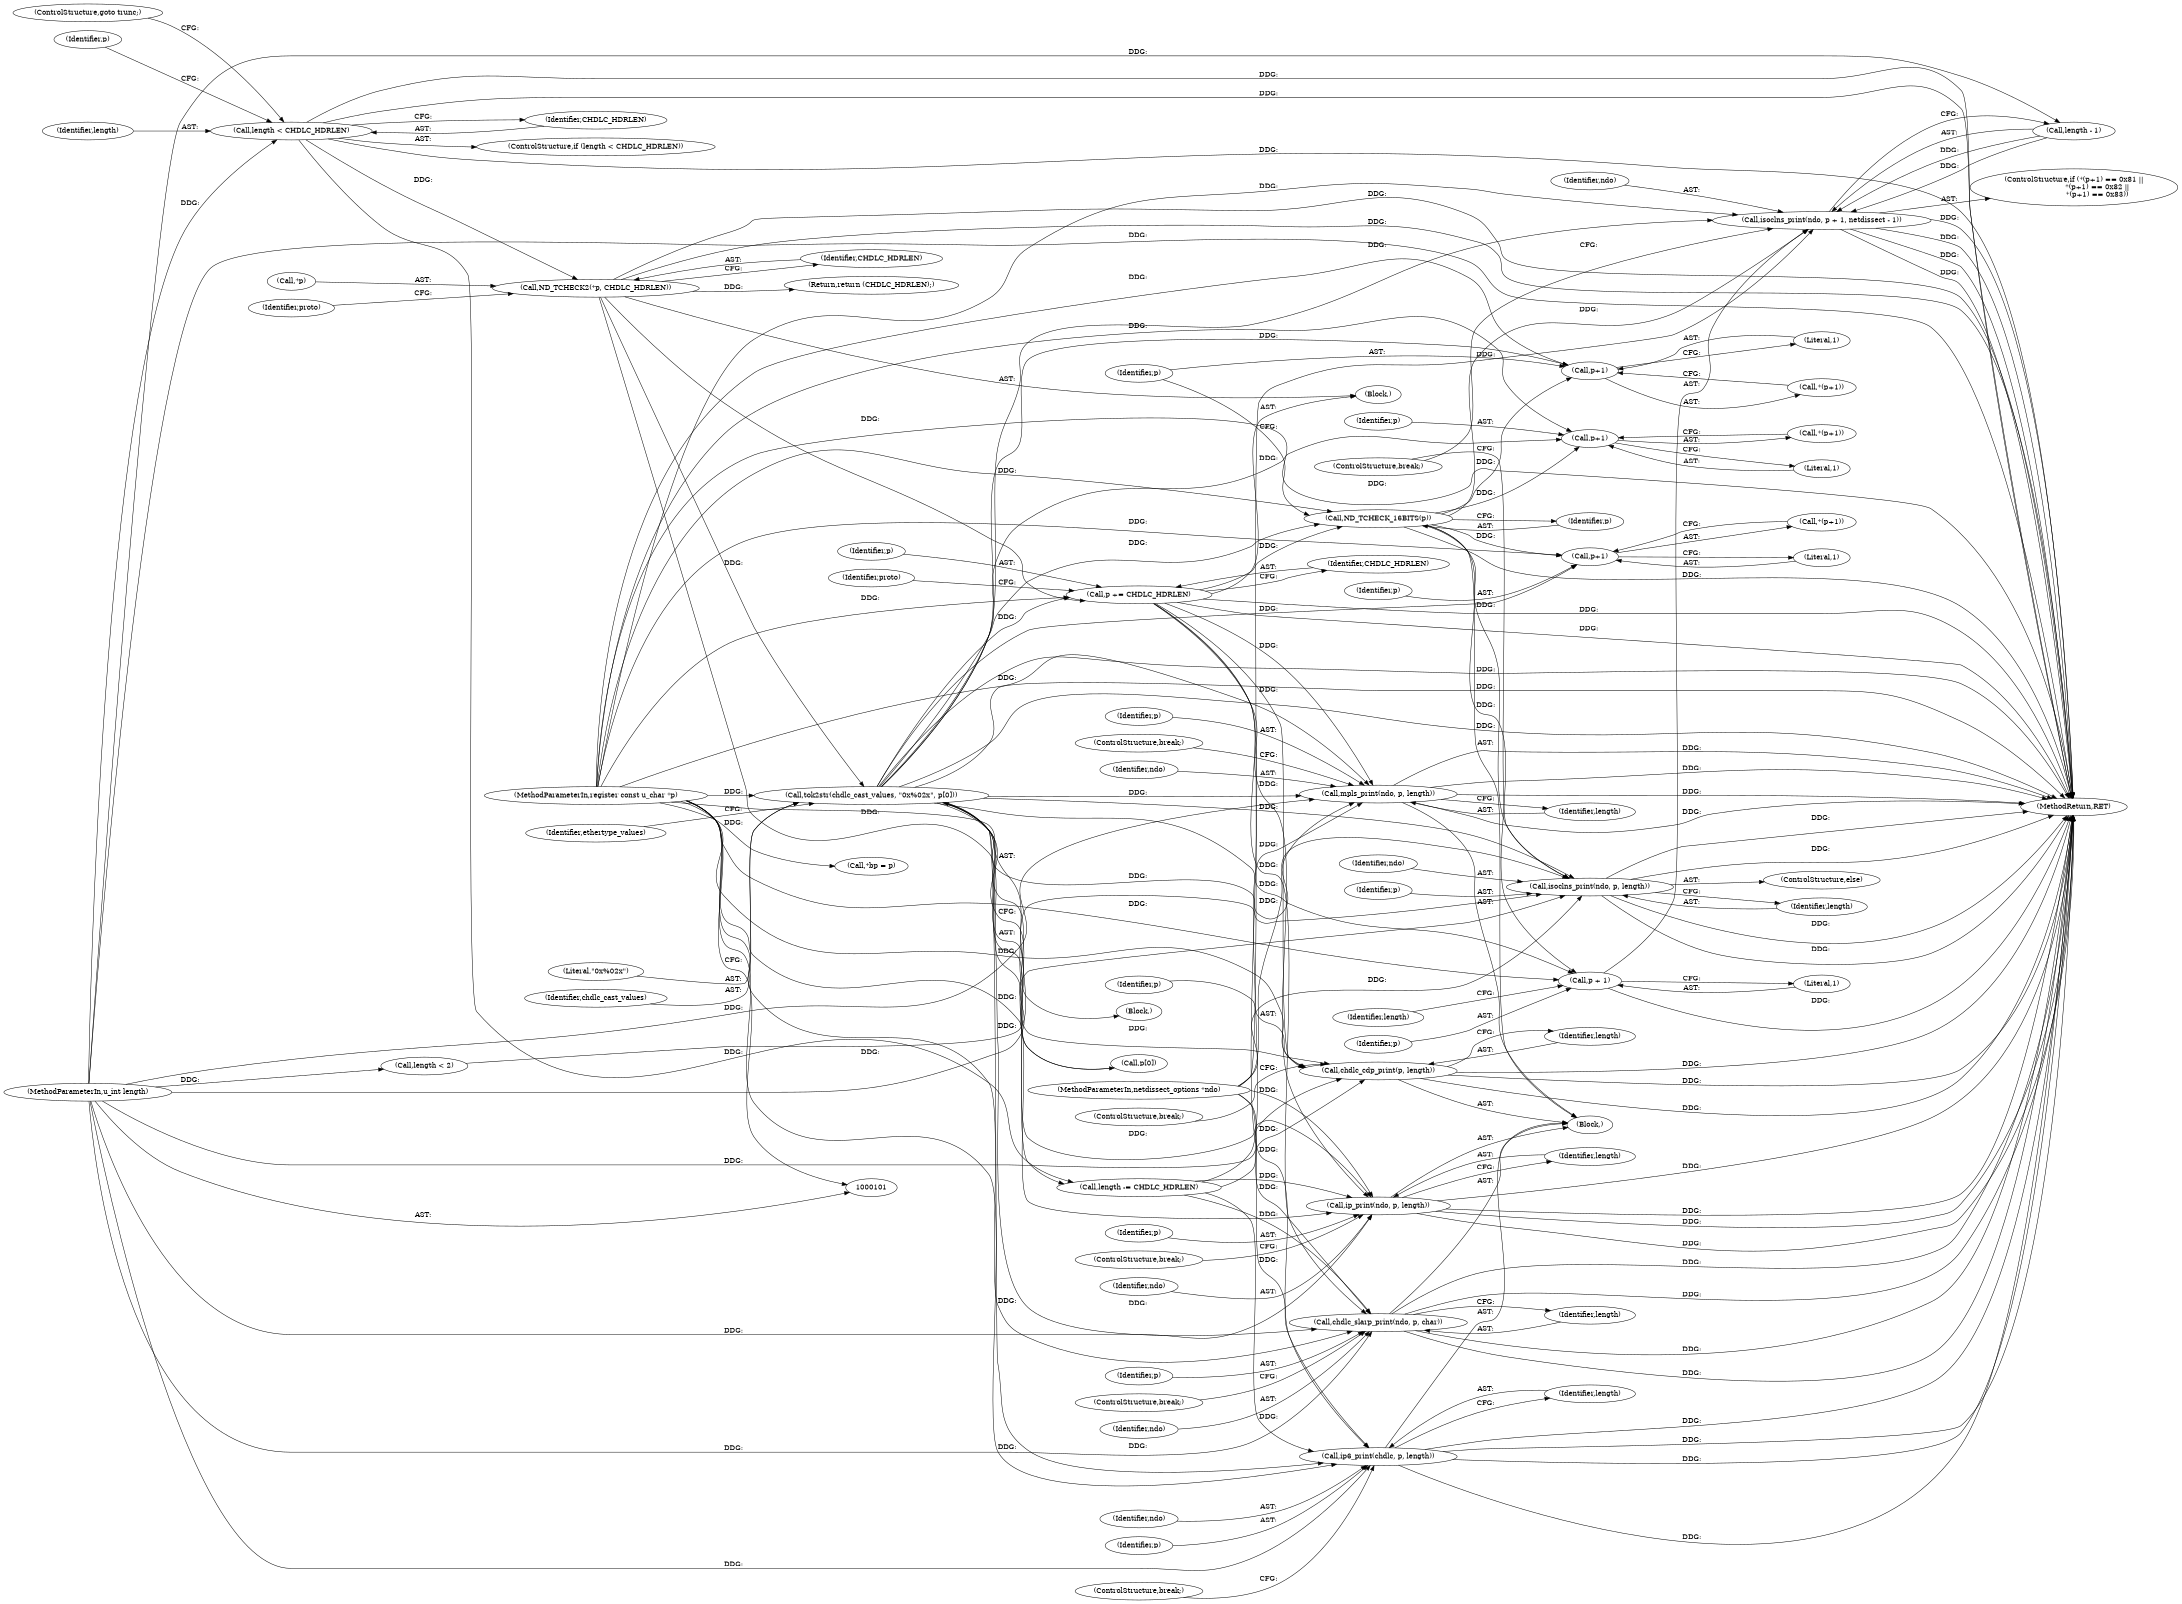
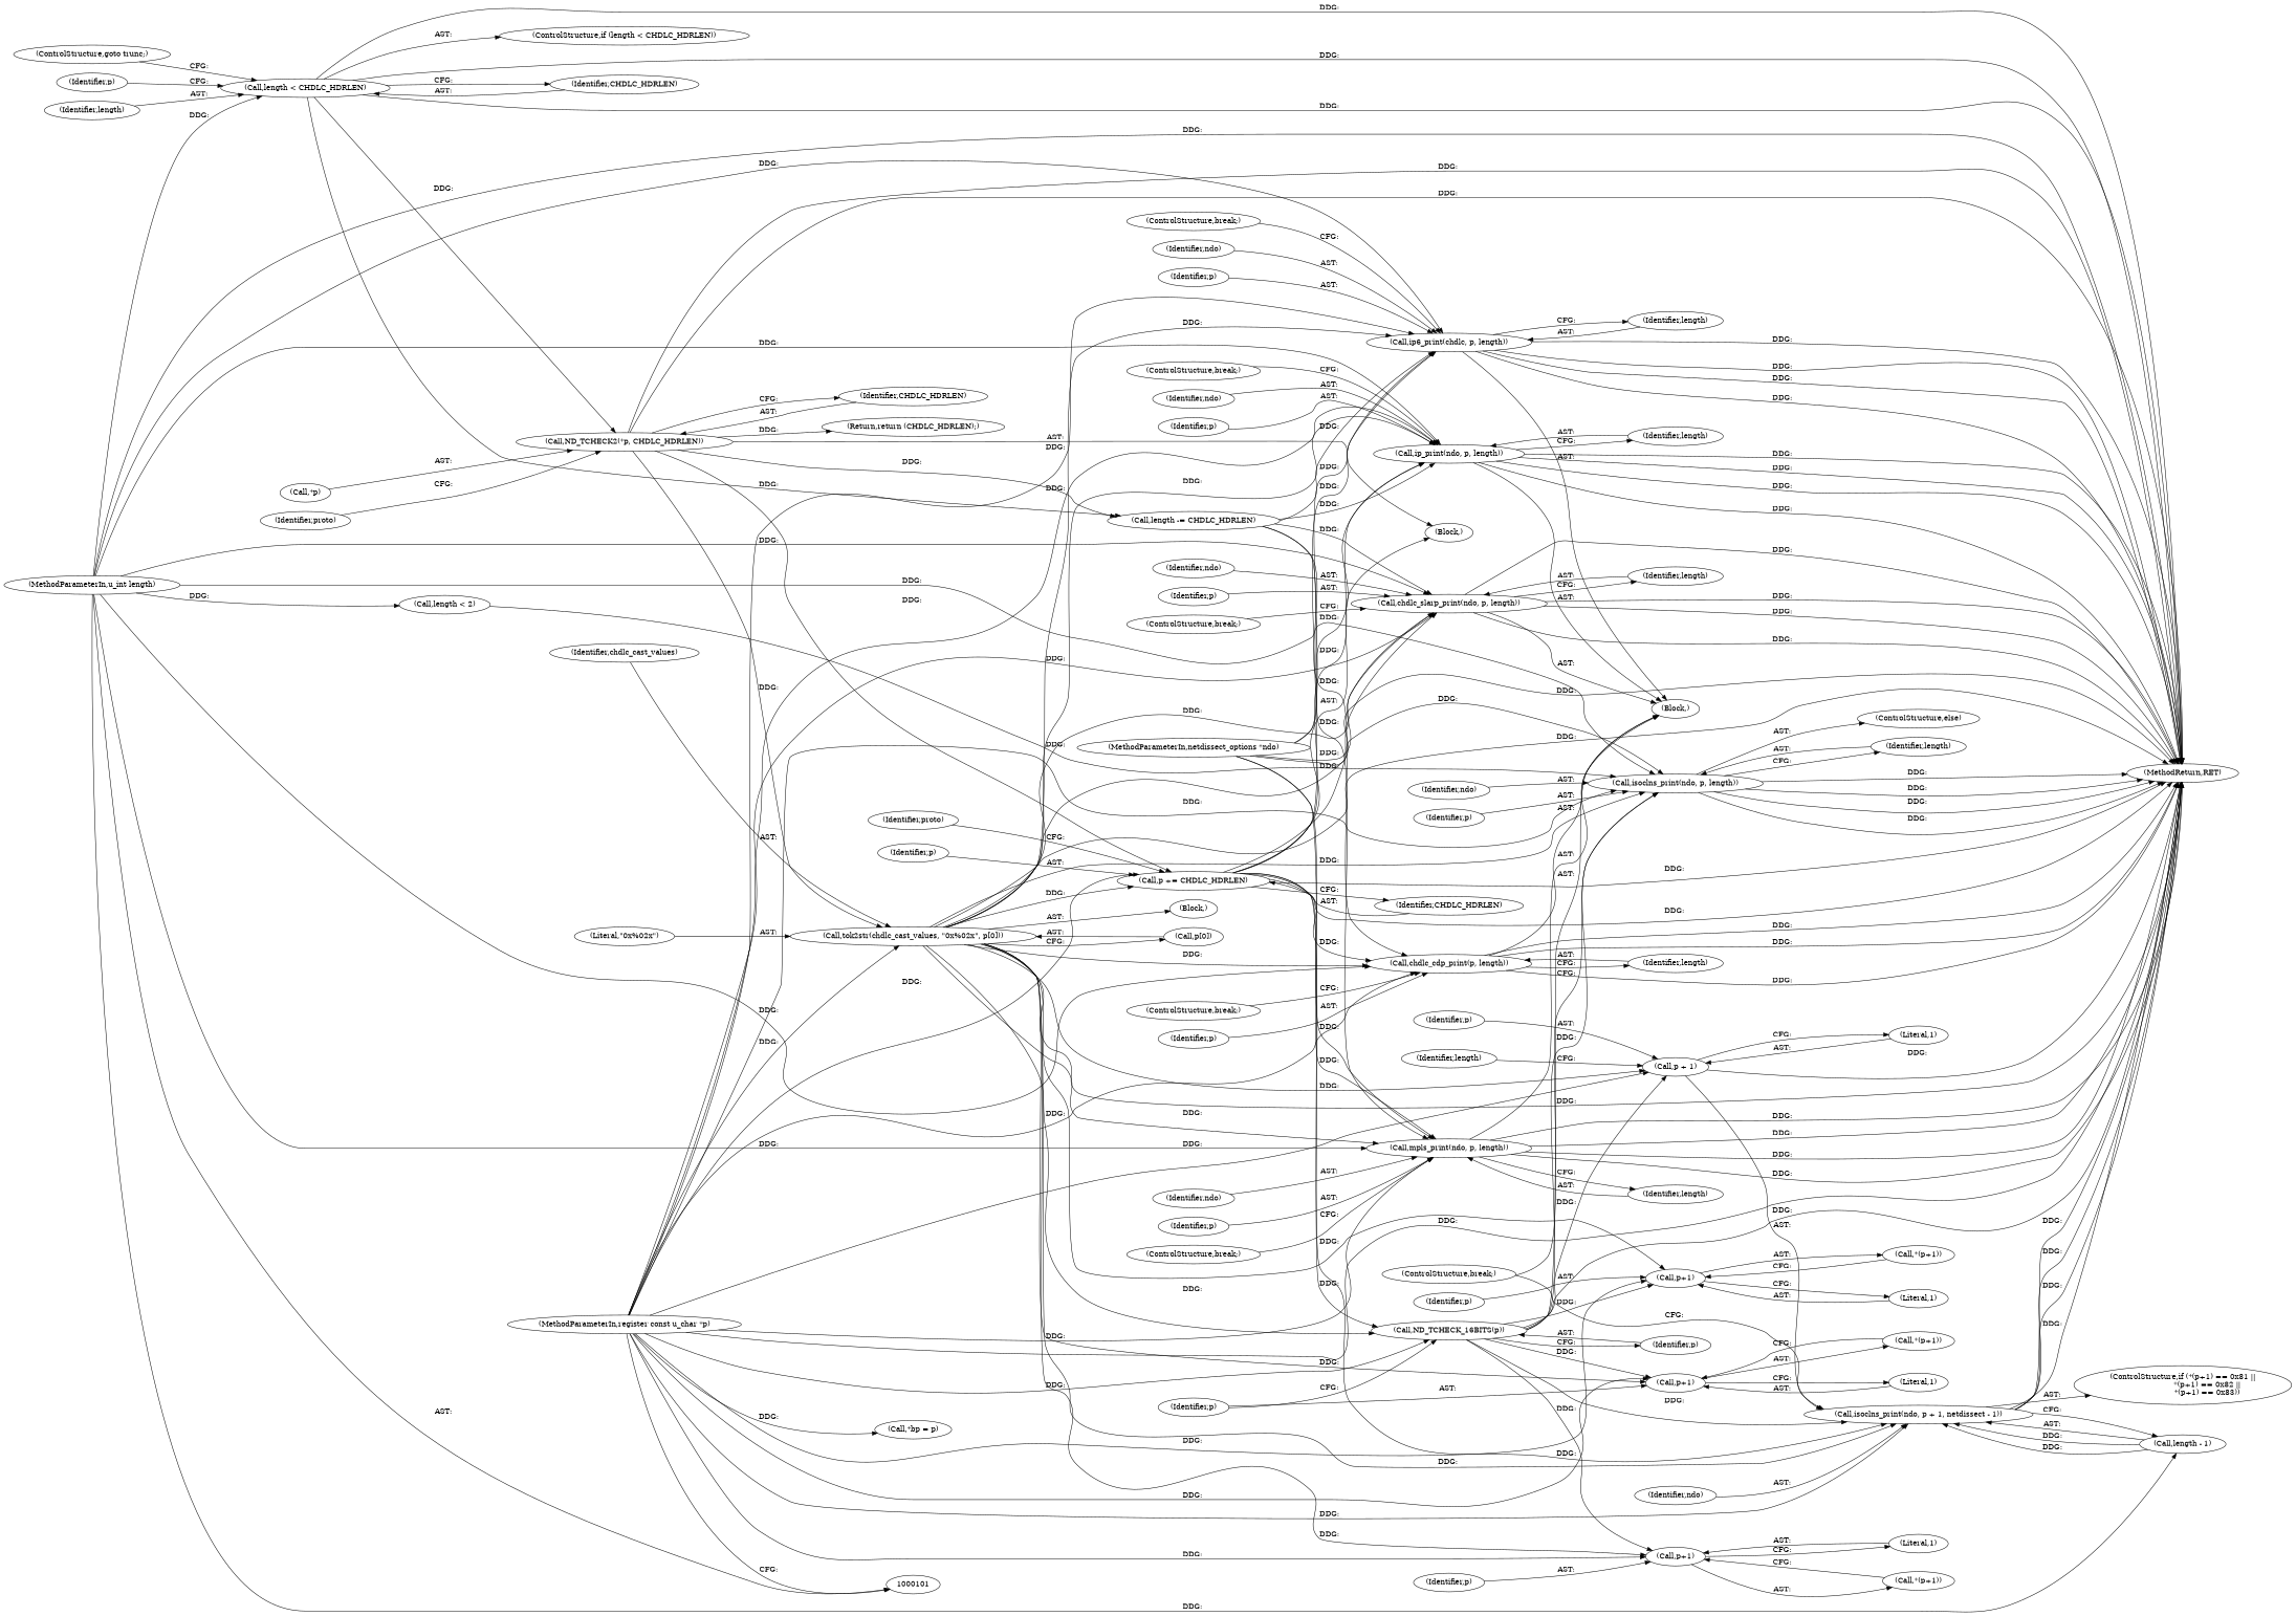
  digraph {
    rankdir=LR
    n1 [label="(Call,tok2str(chdlc_cast_values, \"0x%02x\", p[0]))"]
    n2 [label="(Call,p += CHDLC_HDRLEN)"]
    n3 [label="(Call,ip_print(ndo, p, length))"]
    n4 [label="(Call,ip6_print(chdlc, p, length))"]
-   n5 [label="(Call,chdlc_slarp_print(ndo, p, char))"]
+   n5 [label="(Call,chdlc_slarp_print(ndo, p, length))"]
    n6 [label="(Call,chdlc_cdp_print(p, length))"]
    n7 [label="(Call,mpls_print(ndo, p, length))"]
    n8 [label="(Call,ND_TCHECK_16BITS(p))"]
    n9 [label="(Call,p+1)"]
    n10 [label="(Call,p+1)"]
    n11 [label="(Call,p+1)"]
    n12 [label="(Call,isoclns_print(ndo, p + 1, netdissect - 1))"]
    n13 [label="(Call,p + 1)"]
    n14 [label="(Call,isoclns_print(ndo, p, length))"]
    n15 [label="(Block,)"]
    n16 [label="(Call,p[0])"]
    n17 [label="(MethodReturn,RET)"]
    n18 [label="(Block,)"]
    n19 [label="(Identifier,CHDLC_HDRLEN)"]
    n20 [label="(Block,)"]
    n21 [label="(Identifier,length)"]
    n22 [label="(Identifier,length)"]
    n23 [label="(Identifier,length)"]
    n24 [label="(Identifier,length)"]
    n25 [label="(Identifier,length)"]
    n26 [label="(Identifier,p)"]
    n27 [label="(Call,*(p+1))"]
    n28 [label="(Literal,1)"]
    n29 [label="(Literal,1)"]
    n30 [label="(Call,*(p+1))"]
    n31 [label="(Literal,1)"]
    n32 [label="(Call,*(p+1))"]
    n33 [label="(Call,length - 1)"]
    n34 [label="(ControlStructure,if (*(p+1) == 0x81 ||\n                     *(p+1) == 0x82 ||\n                     *(p+1) == 0x83))"]
    n35 [label="(Literal,1)"]
    n36 [label="(ControlStructure,else)"]
    n37 [label="(Identifier,length)"]
    n38 [label="(Call,ND_TCHECK2(*p, CHDLC_HDRLEN))"]
    n39 [label="(Identifier,CHDLC_HDRLEN)"]
    n40 [label="(Return,return (CHDLC_HDRLEN);)"]
    n41 [label="(Call,length -= CHDLC_HDRLEN)"]
    n42 [label="(Call,length < CHDLC_HDRLEN)"]
    n43 [label="(ControlStructure,if (length < CHDLC_HDRLEN))"]
    n44 [label="(Identifier,CHDLC_HDRLEN)"]
    n45 [label="(MethodParameterIn,u_int length)"]
    n46 [label="(Call,length < 2)"]
    1000101
    n48 [label="(MethodParameterIn,register const u_char *p)"]
    n49 [label="(Call,*bp = p)"]
    n50 [label="(Identifier,ndo)"]
    n51 [label="(Identifier,p)"]
    n52 [label="(ControlStructure,break;)"]
    n53 [label="(Call,*p)"]
-   n54 [label="(Identifier,ethertype_values)"]
    n55 [label="(Identifier,proto)"]
    n56 [label="(Identifier,ndo)"]
    n57 [label="(Identifier,ndo)"]
    n58 [label="(Identifier,p)"]
    n59 [label="(Identifier,p)"]
    n60 [label="(ControlStructure,break;)"]
    n61 [label="(Literal,\"0x%02x\")"]
    n62 [label="(ControlStructure,break;)"]
    n63 [label="(Identifier,ndo)"]
    n64 [label="(Identifier,length)"]
    n65 [label="(Identifier,p)"]
    n66 [label="(ControlStructure,break;)"]
    n67 [label="(Identifier,ndo)"]
    n68 [label="(ControlStructure,goto trunc;)"]
    n69 [label="(ControlStructure,break;)"]
    n70 [label="(Identifier,chdlc_cast_values)"]
    n71 [label="(Identifier,ndo)"]
    n72 [label="(Identifier,p)"]
    n73 [label="(Identifier,p)"]
    n74 [label="(Identifier,p)"]
    n75 [label="(Identifier,proto)"]
    n76 [label="(Identifier,p)"]
    n77 [label="(Identifier,p)"]
    n78 [label="(Identifier,p)"]
    n79 [label="(ControlStructure,break;)"]
    n80 [label="(Identifier,p)"]
    n81 [label="(MethodParameterIn,netdissect_options *ndo)"]
    n82 [label="(Identifier,p)"]
    n83 [label="(Identifier,length)"]
    n1 -> n2 [label="DDG: "]
    n1 -> n3 [label="DDG: "]
    n1 -> n4 [label="DDG: "]
    n1 -> n5 [label="DDG: "]
    n1 -> n6 [label="DDG: "]
    n1 -> n7 [label="DDG: "]
    n1 -> n8 [label="DDG: "]
    n1 -> n9 [label="DDG: "]
    n1 -> n10 [label="DDG: "]
    n1 -> n11 [label="DDG: "]
    n1 -> n12 [label="DDG: "]
    n1 -> n13 [label="DDG: "]
    n1 -> n14 [label="DDG: "]
    n1 -> n15 [label="AST: "]
    n1 -> n16 [label="CFG: "]
    n1 -> n17 [label="DDG: "]
    n1 -> n17 [label="DDG: "]
    n1 -> n17 [label="DDG: "]
    n2 -> n3 [label="DDG: "]
    n2 -> n4 [label="DDG: "]
    n2 -> n5 [label="DDG: "]
    n2 -> n6 [label="DDG: "]
    n2 -> n7 [label="DDG: "]
    n2 -> n8 [label="DDG: "]
    n2 -> n17 [label="DDG: "]
    n2 -> n17 [label="DDG: "]
    n2 -> n18 [label="AST: "]
    n2 -> n19 [label="CFG: "]
    n3 -> n17 [label="DDG: "]
    n3 -> n17 [label="DDG: "]
    n3 -> n17 [label="DDG: "]
    n3 -> n17 [label="DDG: "]
    n3 -> n20 [label="AST: "]
    n3 -> n21 [label="CFG: "]
    n4 -> n17 [label="DDG: "]
    n4 -> n17 [label="DDG: "]
    n4 -> n17 [label="DDG: "]
    n4 -> n17 [label="DDG: "]
    n4 -> n20 [label="AST: "]
    n4 -> n22 [label="CFG: "]
    n5 -> n17 [label="DDG: "]
    n5 -> n17 [label="DDG: "]
    n5 -> n17 [label="DDG: "]
    n5 -> n17 [label="DDG: "]
    n5 -> n20 [label="AST: "]
    n5 -> n23 [label="CFG: "]
    n6 -> n17 [label="DDG: "]
    n6 -> n17 [label="DDG: "]
    n6 -> n17 [label="DDG: "]
    n6 -> n20 [label="AST: "]
    n6 -> n24 [label="CFG: "]
    n7 -> n17 [label="DDG: "]
    n7 -> n17 [label="DDG: "]
    n7 -> n17 [label="DDG: "]
    n7 -> n17 [label="DDG: "]
    n7 -> n20 [label="AST: "]
    n7 -> n25 [label="CFG: "]
    n8 -> n9 [label="DDG: "]
    n8 -> n10 [label="DDG: "]
    n8 -> n11 [label="DDG: "]
    n8 -> n12 [label="DDG: "]
    n8 -> n13 [label="DDG: "]
    n8 -> n14 [label="DDG: "]
    n8 -> n17 [label="DDG: "]
    n8 -> n20 [label="AST: "]
    n8 -> n26 [label="CFG: "]
    n9 -> n27 [label="AST: "]
    n9 -> n28 [label="CFG: "]
    n10 -> n29 [label="CFG: "]
    n10 -> n30 [label="AST: "]
    n11 -> n31 [label="CFG: "]
    n11 -> n32 [label="AST: "]
    n12 -> n17 [label="DDG: "]
    n12 -> n17 [label="DDG: "]
    n12 -> n17 [label="DDG: "]
    n12 -> n17 [label="DDG: "]
    n12 -> n33 [label="CFG: "]
    n12 -> n34 [label="AST: "]
    n13 -> n12 [label="AST: "]
    n13 -> n17 [label="DDG: "]
    n13 -> n35 [label="CFG: "]
    n14 -> n17 [label="DDG: "]
    n14 -> n17 [label="DDG: "]
    n14 -> n17 [label="DDG: "]
    n14 -> n17 [label="DDG: "]
    n14 -> n36 [label="AST: "]
    n14 -> n37 [label="CFG: "]
    n16 -> n1 [label="AST: "]
    n19 -> n2 [label="AST: "]
    n21 -> n3 [label="AST: "]
    n22 -> n4 [label="AST: "]
    n23 -> n5 [label="AST: "]
    n24 -> n6 [label="AST: "]
    n25 -> n7 [label="AST: "]
    n26 -> n8 [label="AST: "]
    n27 -> n9 [label="CFG: "]
    n28 -> n9 [label="AST: "]
    n29 -> n10 [label="AST: "]
    n30 -> n10 [label="CFG: "]
    n31 -> n11 [label="AST: "]
    n32 -> n11 [label="CFG: "]
    n33 -> n12 [label="AST: "]
    n33 -> n12 [label="DDG: "]
    n33 -> n12 [label="DDG: "]
    n35 -> n13 [label="AST: "]
    n37 -> n14 [label="AST: "]
    n38 -> n1 [label="DDG: "]
    n38 -> n2 [label="DDG: "]
    n38 -> n17 [label="DDG: "]
    n38 -> n17 [label="DDG: "]
    n38 -> n18 [label="AST: "]
    n38 -> n39 [label="CFG: "]
    n38 -> n40 [label="DDG: "]
    n38 -> n41 [label="DDG: "]
    n39 -> n38 [label="AST: "]
    n41 -> n3 [label="DDG: "]
    n41 -> n4 [label="DDG: "]
    n41 -> n5 [label="DDG: "]
    n41 -> n6 [label="DDG: "]
    n41 -> n7 [label="DDG: "]
    n42 -> n17 [label="DDG: "]
    n42 -> n17 [label="DDG: "]
    n42 -> n17 [label="DDG: "]
    n42 -> n38 [label="DDG: "]
    n42 -> n41 [label="DDG: "]
    n42 -> n43 [label="AST: "]
    n42 -> n44 [label="CFG: "]
    n44 -> n42 [label="AST: "]
    n45 -> n3 [label="DDG: "]
    n45 -> n4 [label="DDG: "]
    n45 -> n5 [label="DDG: "]
    n45 -> n6 [label="DDG: "]
    n45 -> n7 [label="DDG: "]
    n45 -> n14 [label="DDG: "]
    n45 -> n17 [label="DDG: "]
    n45 -> n33 [label="DDG: "]
    n45 -> n42 [label="DDG: "]
    n45 -> n46 [label="DDG: "]
    n45 -> 1000101 [label="AST: "]
    n46 -> n14 [label="DDG: "]
    n48 -> n1 [label="DDG: "]
    n48 -> n2 [label="DDG: "]
    n48 -> n3 [label="DDG: "]
    n48 -> n4 [label="DDG: "]
    n48 -> n5 [label="DDG: "]
    n48 -> n6 [label="DDG: "]
    n48 -> n7 [label="DDG: "]
    n48 -> n8 [label="DDG: "]
    n48 -> n9 [label="DDG: "]
    n48 -> n10 [label="DDG: "]
    n48 -> n11 [label="DDG: "]
    n48 -> n12 [label="DDG: "]
    n48 -> n13 [label="DDG: "]
    n48 -> n14 [label="DDG: "]
    n48 -> n17 [label="DDG: "]
    n48 -> 1000101 [label="CFG: "]
    n48 -> n49 [label="DDG: "]
    n50 -> n7 [label="AST: "]
    n51 -> n7 [label="AST: "]
    n52 -> n3 [label="CFG: "]
    n53 -> n38 [label="AST: "]
-   n54 -> n1 [label="CFG: "]
    n55 -> n38 [label="CFG: "]
    n56 -> n12 [label="AST: "]
    n57 -> n5 [label="AST: "]
    n58 -> n6 [label="AST: "]
    n59 -> n10 [label="AST: "]
    n60 -> n7 [label="CFG: "]
    n61 -> n1 [label="AST: "]
    n62 -> n12 [label="CFG: "]
    n62 -> n14 [label="CFG: "]
    n63 -> n3 [label="AST: "]
    n64 -> n42 [label="AST: "]
    n65 -> n11 [label="AST: "]
    n66 -> n4 [label="CFG: "]
    n67 -> n14 [label="AST: "]
    n68 -> n42 [label="CFG: "]
    n69 -> n6 [label="CFG: "]
    n70 -> n1 [label="AST: "]
    n71 -> n4 [label="AST: "]
    n72 -> n4 [label="AST: "]
    n73 -> n42 [label="CFG: "]
    n74 -> n5 [label="AST: "]
    n75 -> n2 [label="CFG: "]
    n76 -> n8 [label="CFG: "]
    n76 -> n9 [label="AST: "]
    n77 -> n14 [label="AST: "]
    n78 -> n13 [label="AST: "]
    n79 -> n5 [label="CFG: "]
    n80 -> n3 [label="AST: "]
    n81 -> n3 [label="DDG: "]
    n81 -> n4 [label="DDG: "]
    n81 -> n5 [label="DDG: "]
    n81 -> n7 [label="DDG: "]
    n81 -> n12 [label="DDG: "]
    n81 -> n14 [label="DDG: "]
    n82 -> n2 [label="AST: "]
    n83 -> n13 [label="CFG: "]
  }
